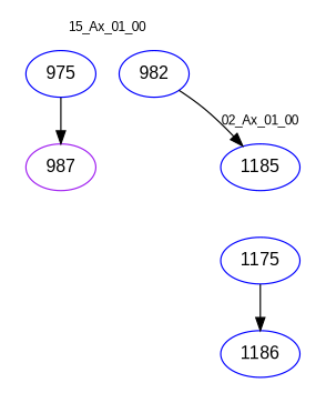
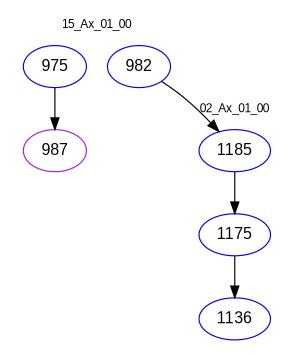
  digraph {
    fontname="Liberation Sans"
    node [color=blue fontname="Liberation Sans"]
    edge [color=black fontname="Liberation Sans"]
    n1 [label=1185]
    n2 [label=1175]
-   n3 [label=1186]
+   n3 [label=1136]
    n4 [label=982]
    n5 [label=975]
    n6 [color=purple label=987]
    subgraph cluster_1 {
      color=white
      fontsize=10
      label="02_Ax_01_00"
      n1
      n2
      n3
    }
    subgraph cluster_2 {
      color=white
      fontsize=10
      label="15_Ax_01_00"
      n4
      n5
      n6
    }
+   n1 -> n2
    n2 -> n3
    n4 -> n1
    n5 -> n6
  }
